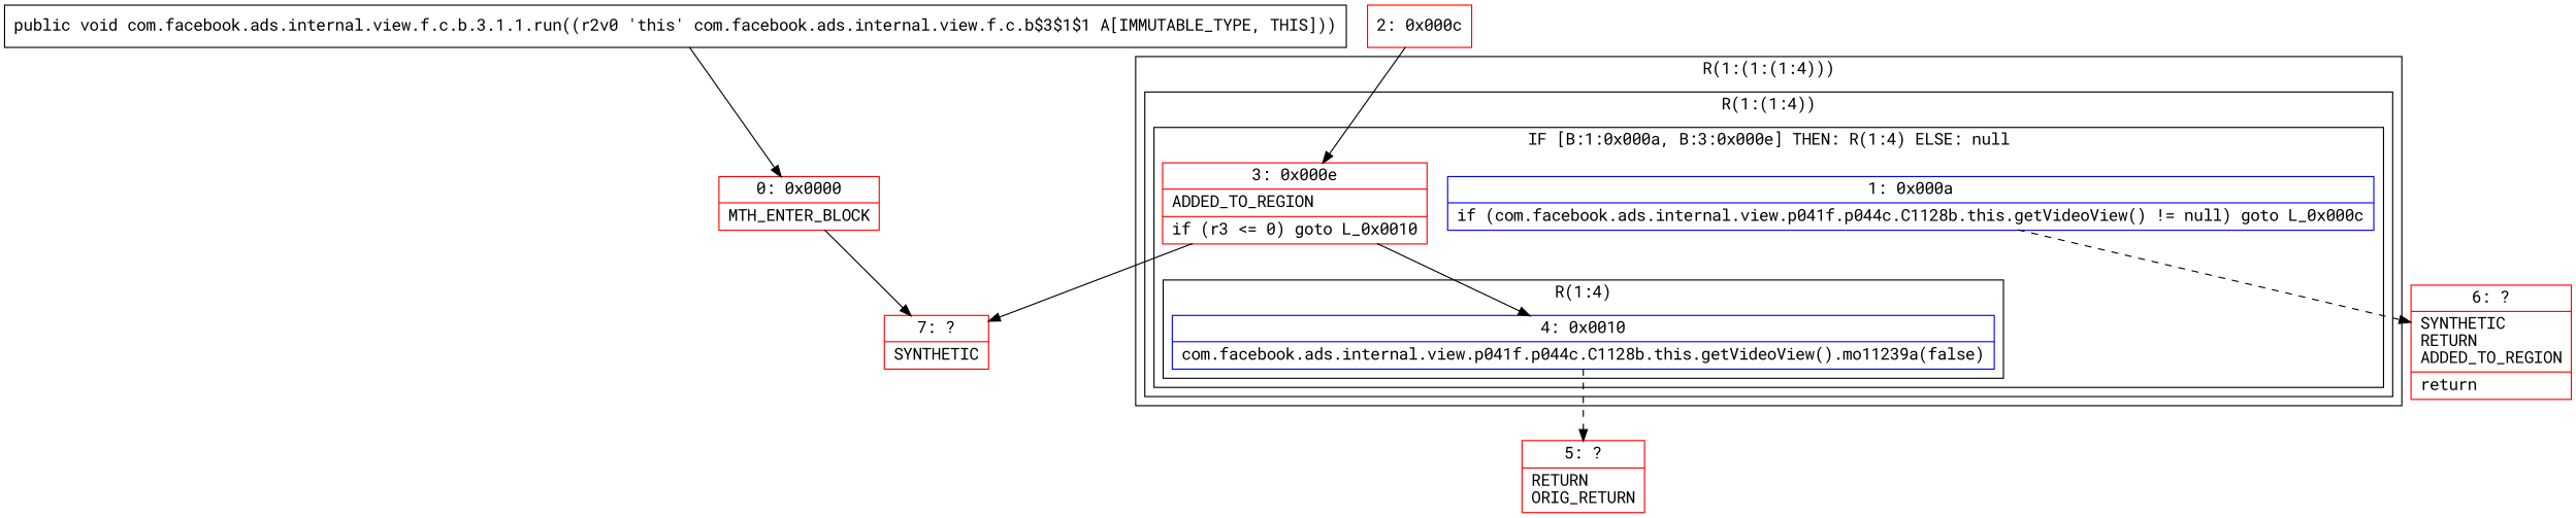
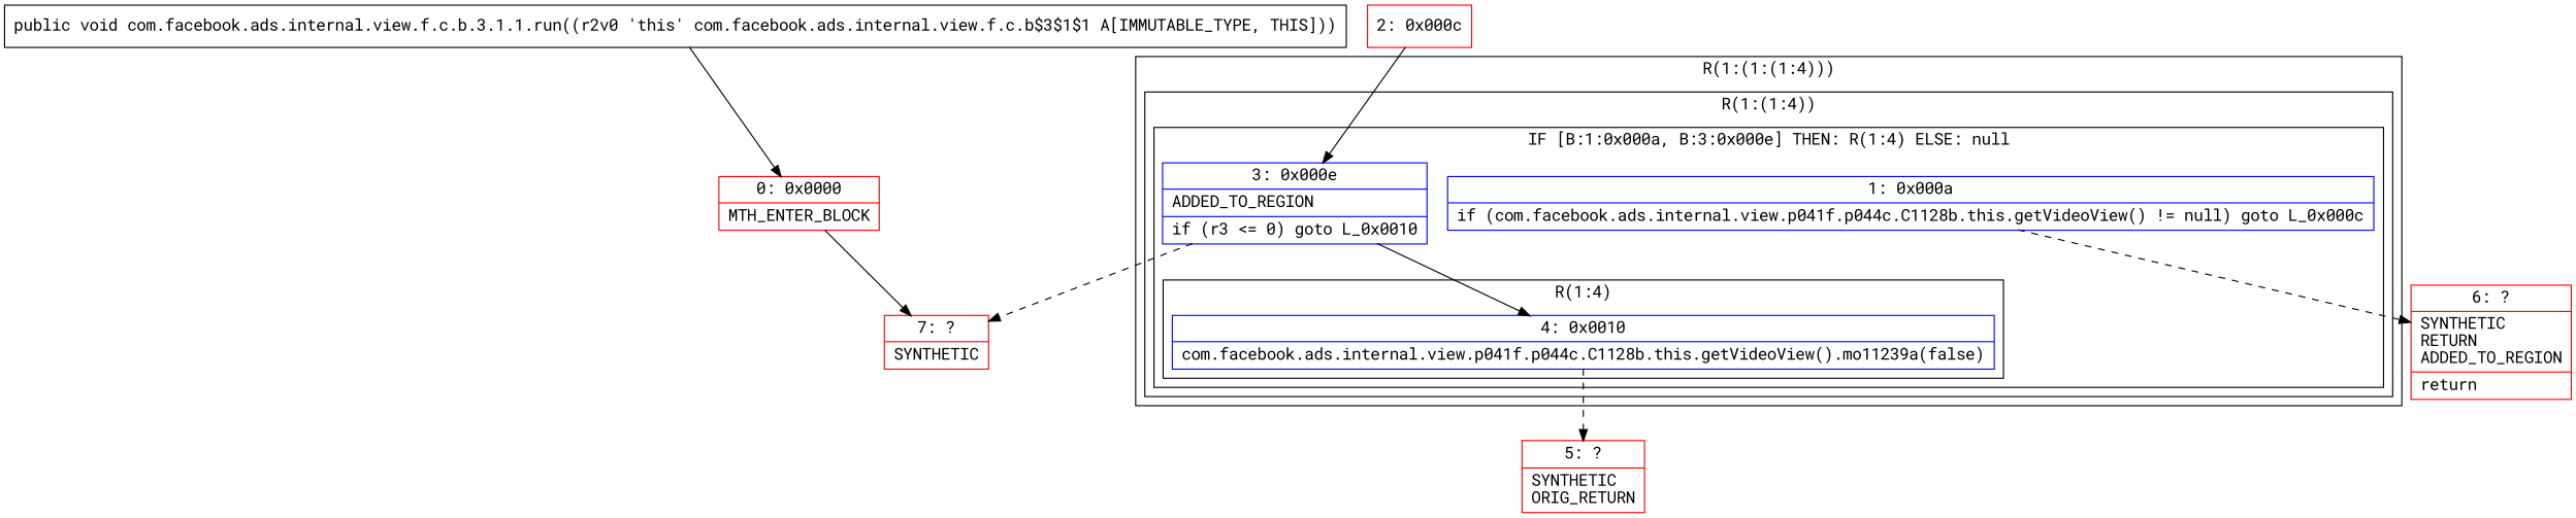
  digraph {
    fontname="Roboto Mono"
    node [color=red fontname="Roboto Mono" shape=record]
    edge [fontname="Roboto Mono"]
    n1 [color=blue label="{4\:\ 0x0010|com.facebook.ads.internal.view.p041f.p044c.C1128b.this.getVideoView().mo11239a(false)\l}"]
    n2 [color=blue label="{1\:\ 0x000a|if (com.facebook.ads.internal.view.p041f.p044c.C1128b.this.getVideoView() != null) goto L_0x000c\l}"]
-   n3 [label="{3\:\ 0x000e|ADDED_TO_REGION\l|if (r3 \<= 0) goto L_0x0010\l}"]
-   n4 [label="{5\:\ ?|RETURN\lORIG_RETURN\l}"]
+   n3 [color=blue label="{3\:\ 0x000e|ADDED_TO_REGION\l|if (r3 \<= 0) goto L_0x0010\l}"]
+   n4 [label="{5\:\ ?|SYNTHETIC\lORIG_RETURN\l}"]
    n5 [label="{6\:\ ?|SYNTHETIC\lRETURN\lADDED_TO_REGION\l|return\l}"]
    n6 [label="{7\:\ ?|SYNTHETIC\l}"]
    n7 [label="{2\:\ 0x000c}"]
    n8 [label="{0\:\ 0x0000|MTH_ENTER_BLOCK\l}"]
    n9 [label="{public void com.facebook.ads.internal.view.f.c.b.3.1.1.run((r2v0 'this' com.facebook.ads.internal.view.f.c.b$3$1$1 A[IMMUTABLE_TYPE, THIS])) }" color=""]
    subgraph cluster_1 {
      label="R(1:(1:(1:4)))"
      subgraph cluster_2 {
        label="R(1:(1:4))"
        subgraph cluster_3 {
          label="IF [B:1:0x000a, B:3:0x000e] THEN: R(1:4) ELSE: null"
          n2
          n3
          subgraph cluster_4 {
            label="R(1:4)"
            n1
          }
        }
      }
    }
    n1 -> n4 [style=dashed]
    n2 -> n5 [style=dashed]
    n3 -> n1
-   n3 -> n6 [style=solid]
+   n3 -> n6 [style=dashed]
    n7 -> n3
    n8 -> n6
    n9 -> n8
  }
